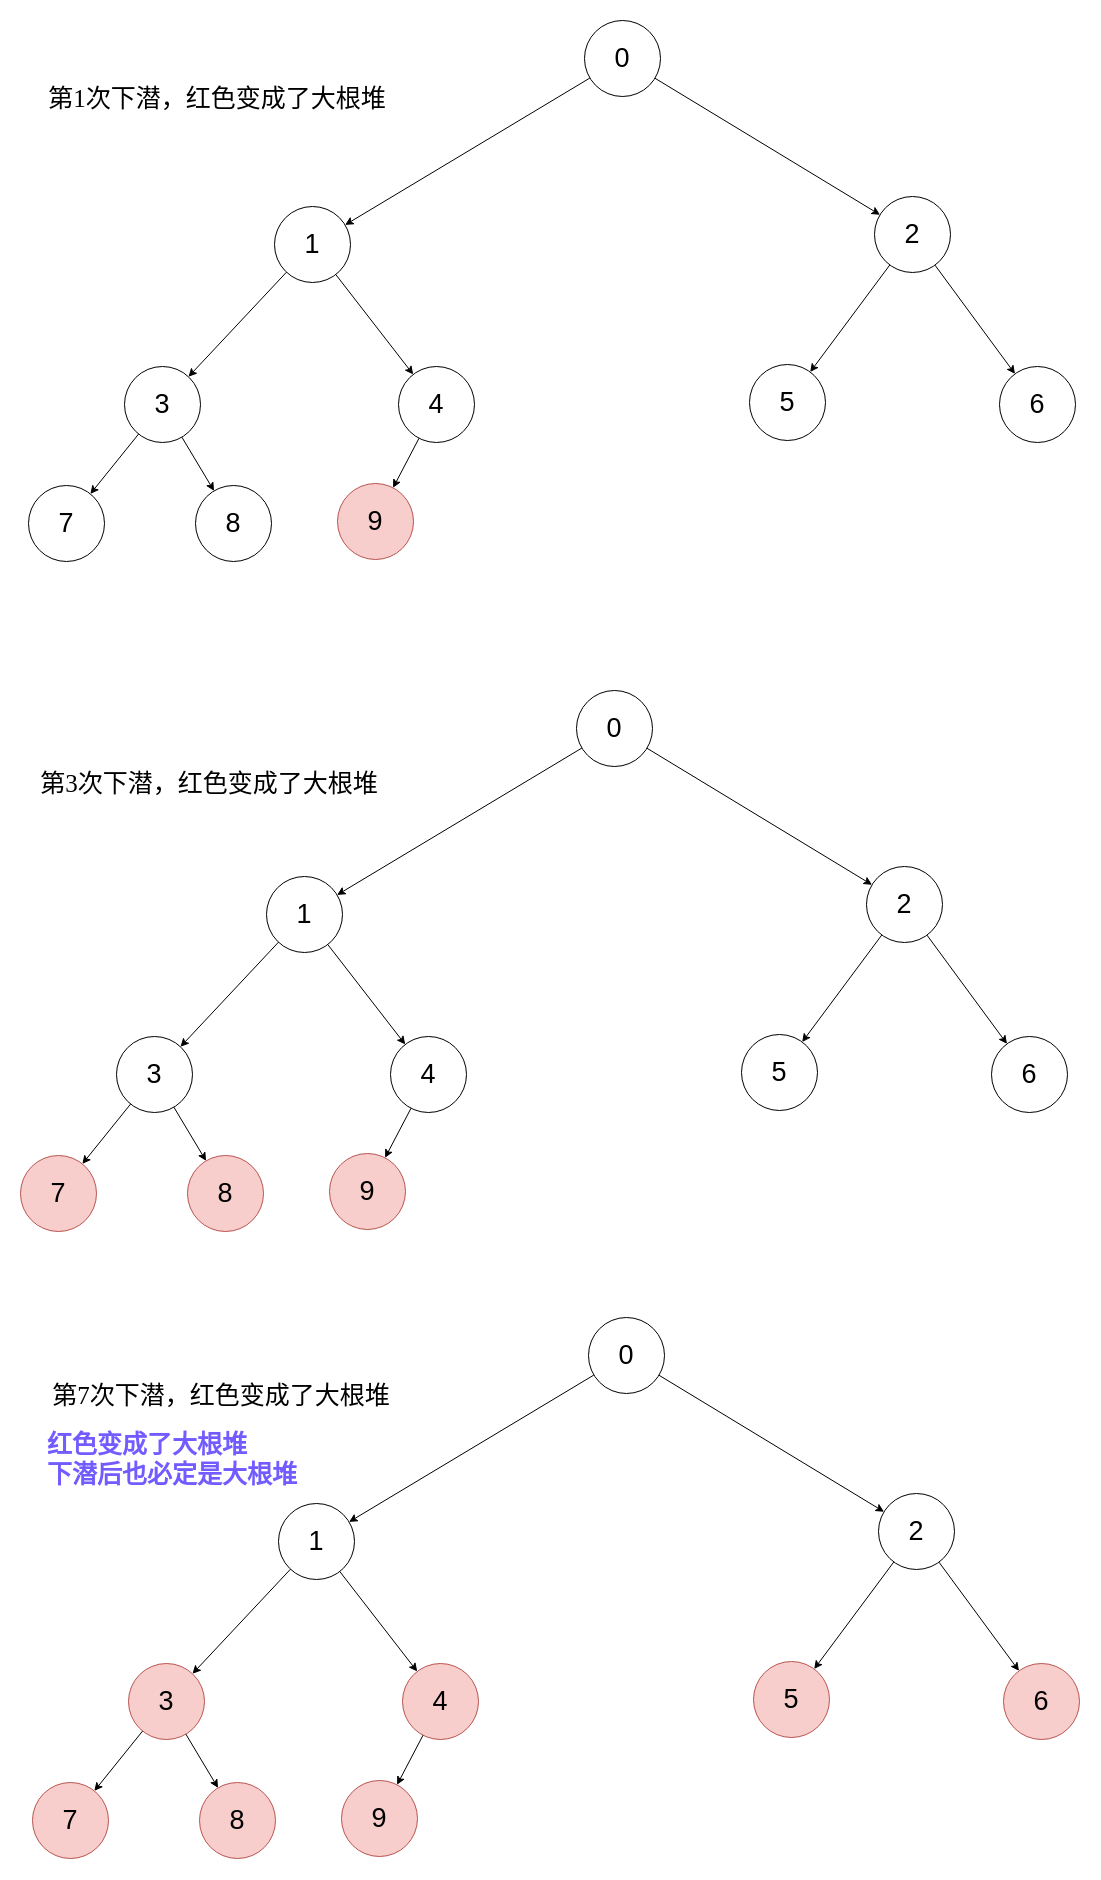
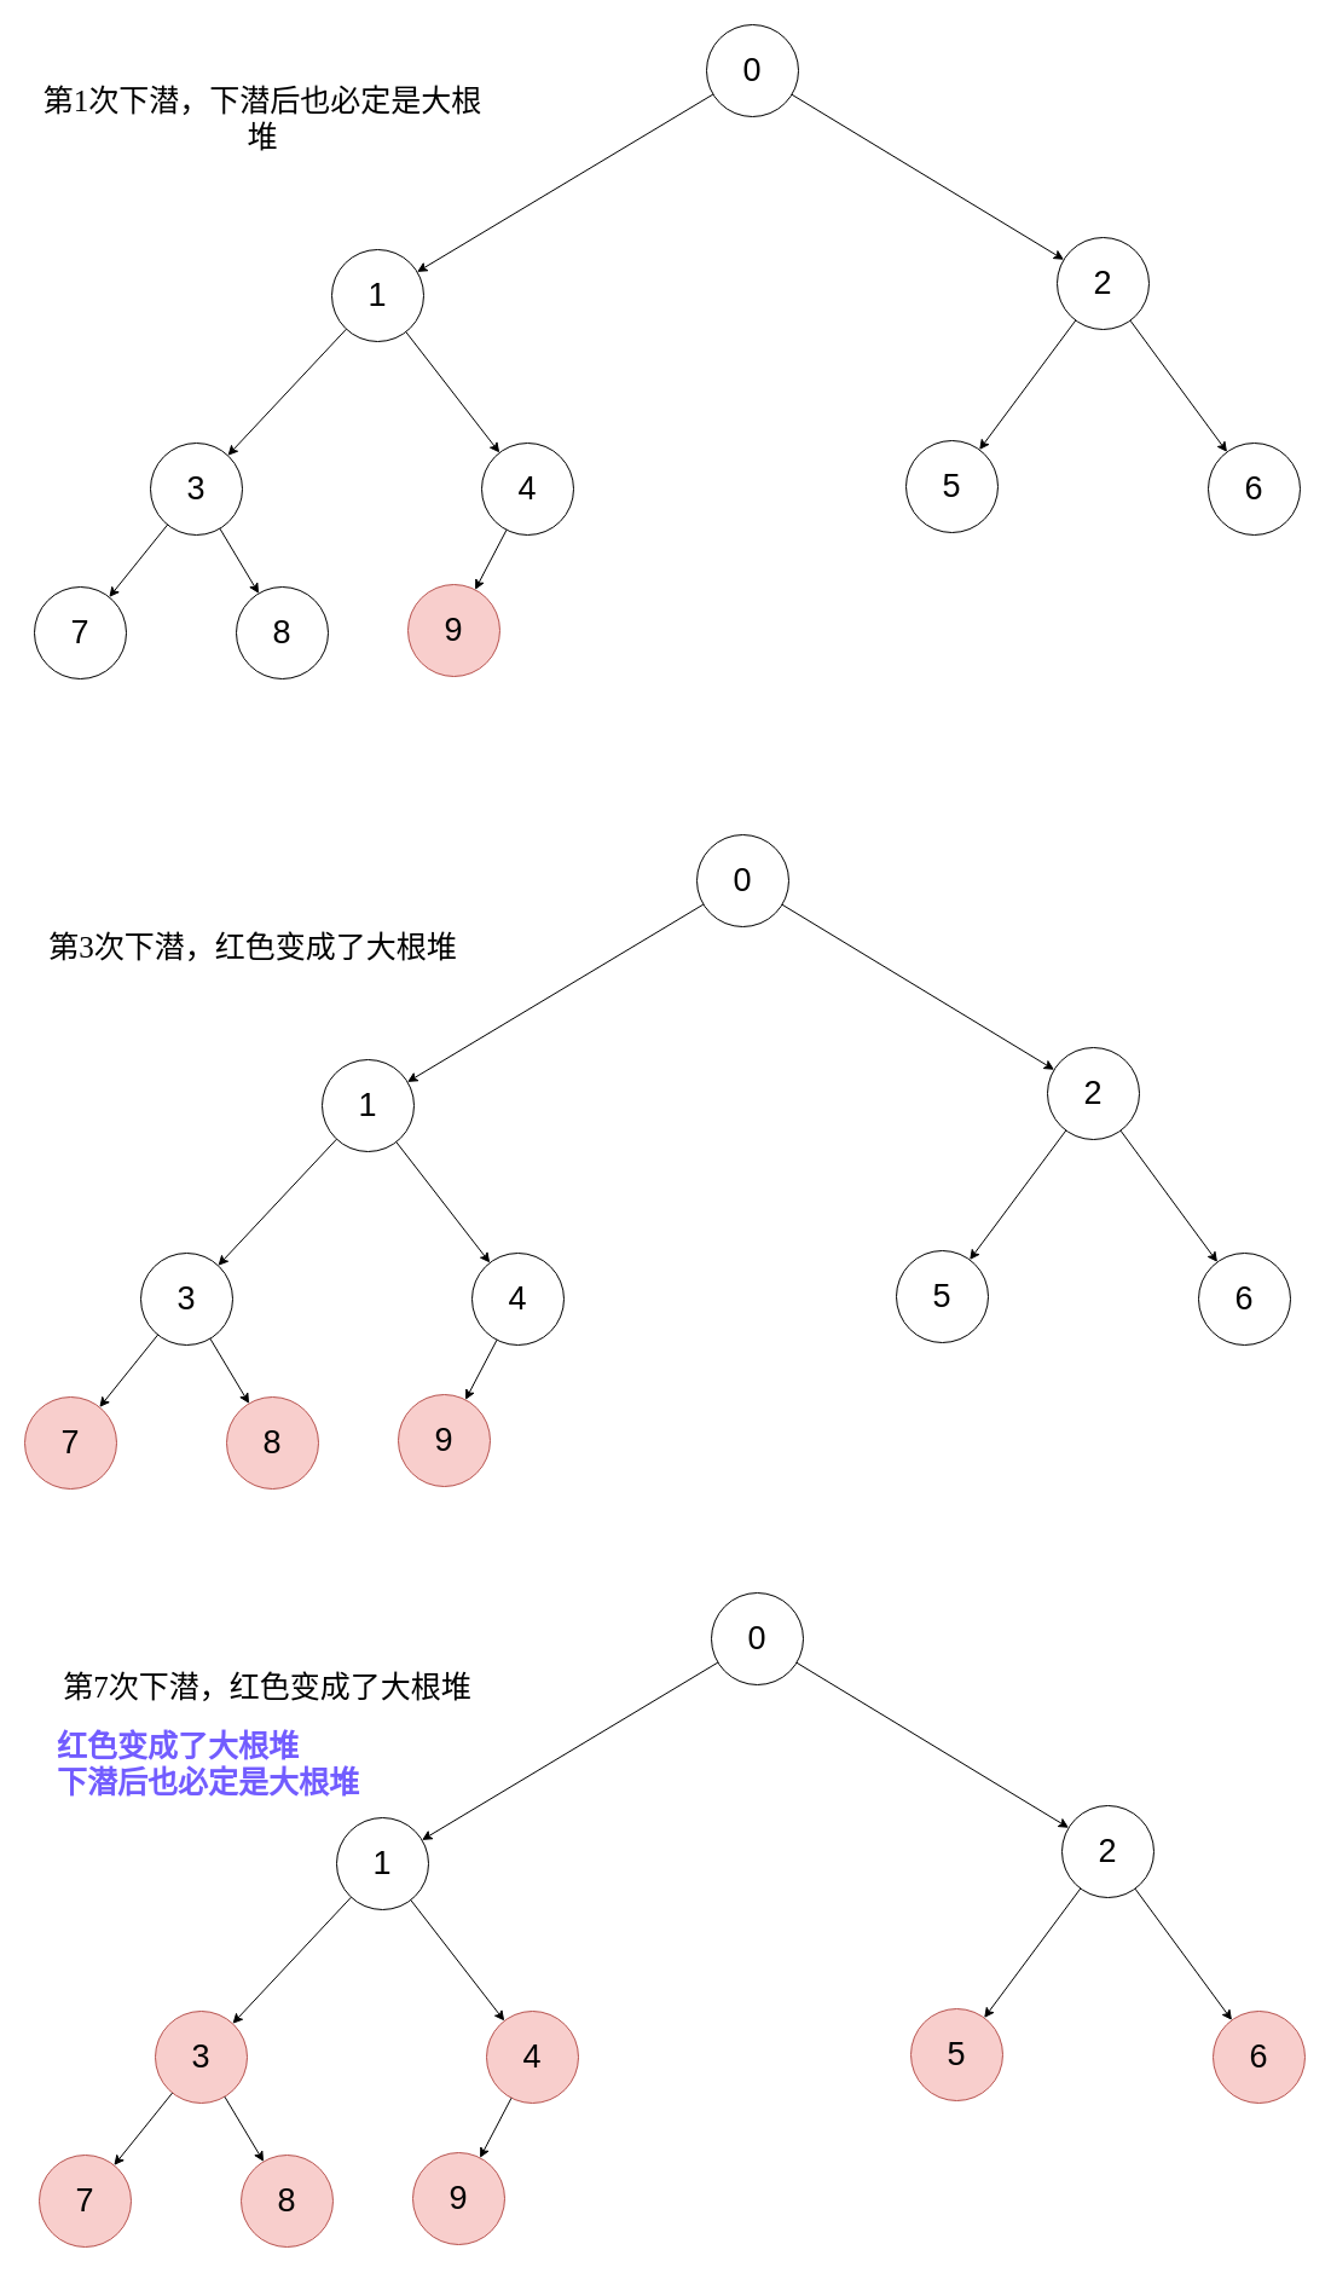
  <mxCell id="0" />
  <mxCell id="1" parent="0" />
  <mxCell id="2" value="" style="group" parent="1" vertex="1" connectable="0"><mxGeometry x="28" y="20" width="1047" height="541" as="geometry" /></mxCell>
  <mxCell id="3" value="0" style="ellipse;whiteSpace=wrap;html=1;aspect=fixed;fontSize=27;" parent="2" vertex="1"><mxGeometry x="556" width="76" height="76" as="geometry" /></mxCell>
  <mxCell id="4" value="1" style="ellipse;whiteSpace=wrap;html=1;aspect=fixed;fontSize=27;" parent="2" vertex="1"><mxGeometry x="246" y="186" width="76" height="76" as="geometry" /></mxCell>
  <mxCell id="5" value="" style="edgeStyle=none;html=1;" parent="2" source="3" target="4" edge="1"><mxGeometry relative="1" as="geometry" /></mxCell>
  <mxCell id="6" value="2" style="ellipse;whiteSpace=wrap;html=1;aspect=fixed;fontSize=27;" parent="2" vertex="1"><mxGeometry x="846" y="176" width="76" height="76" as="geometry" /></mxCell>
  <mxCell id="7" value="" style="edgeStyle=none;html=1;" parent="2" source="3" target="6" edge="1"><mxGeometry relative="1" as="geometry" /></mxCell>
  <mxCell id="8" value="3" style="ellipse;whiteSpace=wrap;html=1;aspect=fixed;fontSize=27;" parent="2" vertex="1"><mxGeometry x="96" y="346" width="76" height="76" as="geometry" /></mxCell>
  <mxCell id="9" value="" style="edgeStyle=none;html=1;" parent="2" source="4" target="8" edge="1"><mxGeometry relative="1" as="geometry" /></mxCell>
  <mxCell id="10" value="4" style="ellipse;whiteSpace=wrap;html=1;aspect=fixed;fontSize=27;" parent="2" vertex="1"><mxGeometry x="370" y="346" width="76" height="76" as="geometry" /></mxCell>
  <mxCell id="11" value="" style="edgeStyle=none;html=1;" parent="2" source="4" target="10" edge="1"><mxGeometry relative="1" as="geometry" /></mxCell>
  <mxCell id="12" value="5" style="ellipse;whiteSpace=wrap;html=1;aspect=fixed;fontSize=27;" parent="2" vertex="1"><mxGeometry x="721" y="344" width="76" height="76" as="geometry" /></mxCell>
  <mxCell id="13" value="" style="edgeStyle=none;html=1;" parent="2" source="6" target="12" edge="1"><mxGeometry relative="1" as="geometry" /></mxCell>
  <mxCell id="14" value="6" style="ellipse;whiteSpace=wrap;html=1;aspect=fixed;fontSize=27;" parent="2" vertex="1"><mxGeometry x="971" y="346" width="76" height="76" as="geometry" /></mxCell>
  <mxCell id="15" value="" style="edgeStyle=none;html=1;" parent="2" source="6" target="14" edge="1"><mxGeometry relative="1" as="geometry" /></mxCell>
  <mxCell id="16" value="7" style="ellipse;whiteSpace=wrap;html=1;aspect=fixed;fontSize=27;" parent="2" vertex="1"><mxGeometry y="465" width="76" height="76" as="geometry" /></mxCell>
  <mxCell id="17" value="" style="edgeStyle=none;html=1;" parent="2" source="8" target="16" edge="1"><mxGeometry relative="1" as="geometry" /></mxCell>
  <mxCell id="18" value="8" style="ellipse;whiteSpace=wrap;html=1;aspect=fixed;fontSize=27;" parent="2" vertex="1"><mxGeometry x="167" y="465" width="76" height="76" as="geometry" /></mxCell>
  <mxCell id="19" value="" style="edgeStyle=none;html=1;" parent="2" source="8" target="18" edge="1"><mxGeometry relative="1" as="geometry" /></mxCell>
  <mxCell id="20" value="9" style="ellipse;whiteSpace=wrap;html=1;aspect=fixed;fontSize=27;fillColor=#f8cecc;strokeColor=#b85450;" parent="2" vertex="1"><mxGeometry x="309" y="463" width="76" height="76" as="geometry" /></mxCell>
  <mxCell id="21" value="" style="edgeStyle=none;html=1;" parent="2" source="10" target="20" edge="1"><mxGeometry relative="1" as="geometry" /></mxCell>
- <mxCell id="22" value="第1次下潜，红色变成了大根堆" style="text;html=1;strokeColor=none;fillColor=none;align=center;verticalAlign=middle;whiteSpace=wrap;rounded=0;fontSize=25;fontFamily=阿里妈妈方圆体 VF;" parent="2" vertex="1"><mxGeometry x="5" y="29" width="368" height="97" as="geometry" /></mxCell>
+ <mxCell id="22" value="第1次下潜，下潜后也必定是大根堆" style="text;html=1;strokeColor=none;fillColor=none;align=center;verticalAlign=middle;whiteSpace=wrap;rounded=0;fontSize=25;fontFamily=阿里妈妈方圆体 VF;" parent="2" vertex="1"><mxGeometry x="5" y="29" width="368" height="97" as="geometry" /></mxCell>
  <mxCell id="23" value="" style="group" parent="1" vertex="1" connectable="0"><mxGeometry x="20" y="690" width="1047" height="541" as="geometry" /></mxCell>
  <mxCell id="24" value="0" style="ellipse;whiteSpace=wrap;html=1;aspect=fixed;fontSize=27;" parent="23" vertex="1"><mxGeometry x="556" width="76" height="76" as="geometry" /></mxCell>
  <mxCell id="25" value="1" style="ellipse;whiteSpace=wrap;html=1;aspect=fixed;fontSize=27;" parent="23" vertex="1"><mxGeometry x="246" y="186" width="76" height="76" as="geometry" /></mxCell>
  <mxCell id="26" value="" style="edgeStyle=none;html=1;" parent="23" source="24" target="25" edge="1"><mxGeometry relative="1" as="geometry" /></mxCell>
  <mxCell id="27" value="2" style="ellipse;whiteSpace=wrap;html=1;aspect=fixed;fontSize=27;" parent="23" vertex="1"><mxGeometry x="846" y="176" width="76" height="76" as="geometry" /></mxCell>
  <mxCell id="28" value="" style="edgeStyle=none;html=1;" parent="23" source="24" target="27" edge="1"><mxGeometry relative="1" as="geometry" /></mxCell>
  <mxCell id="29" value="3" style="ellipse;whiteSpace=wrap;html=1;aspect=fixed;fontSize=27;" parent="23" vertex="1"><mxGeometry x="96" y="346" width="76" height="76" as="geometry" /></mxCell>
  <mxCell id="30" value="" style="edgeStyle=none;html=1;" parent="23" source="25" target="29" edge="1"><mxGeometry relative="1" as="geometry" /></mxCell>
  <mxCell id="31" value="4" style="ellipse;whiteSpace=wrap;html=1;aspect=fixed;fontSize=27;" parent="23" vertex="1"><mxGeometry x="370" y="346" width="76" height="76" as="geometry" /></mxCell>
  <mxCell id="32" value="" style="edgeStyle=none;html=1;" parent="23" source="25" target="31" edge="1"><mxGeometry relative="1" as="geometry" /></mxCell>
  <mxCell id="33" value="5" style="ellipse;whiteSpace=wrap;html=1;aspect=fixed;fontSize=27;" parent="23" vertex="1"><mxGeometry x="721" y="344" width="76" height="76" as="geometry" /></mxCell>
  <mxCell id="34" value="" style="edgeStyle=none;html=1;" parent="23" source="27" target="33" edge="1"><mxGeometry relative="1" as="geometry" /></mxCell>
  <mxCell id="35" value="6" style="ellipse;whiteSpace=wrap;html=1;aspect=fixed;fontSize=27;" parent="23" vertex="1"><mxGeometry x="971" y="346" width="76" height="76" as="geometry" /></mxCell>
  <mxCell id="36" value="" style="edgeStyle=none;html=1;" parent="23" source="27" target="35" edge="1"><mxGeometry relative="1" as="geometry" /></mxCell>
  <mxCell id="37" value="7" style="ellipse;whiteSpace=wrap;html=1;aspect=fixed;fontSize=27;fillColor=#f8cecc;strokeColor=#b85450;" parent="23" vertex="1"><mxGeometry y="465" width="76" height="76" as="geometry" /></mxCell>
  <mxCell id="38" value="" style="edgeStyle=none;html=1;" parent="23" source="29" target="37" edge="1"><mxGeometry relative="1" as="geometry" /></mxCell>
  <mxCell id="39" value="8" style="ellipse;whiteSpace=wrap;html=1;aspect=fixed;fontSize=27;fillColor=#f8cecc;strokeColor=#b85450;" parent="23" vertex="1"><mxGeometry x="167" y="465" width="76" height="76" as="geometry" /></mxCell>
  <mxCell id="40" value="" style="edgeStyle=none;html=1;" parent="23" source="29" target="39" edge="1"><mxGeometry relative="1" as="geometry" /></mxCell>
  <mxCell id="41" value="9" style="ellipse;whiteSpace=wrap;html=1;aspect=fixed;fontSize=27;fillColor=#f8cecc;strokeColor=#b85450;" parent="23" vertex="1"><mxGeometry x="309" y="463" width="76" height="76" as="geometry" /></mxCell>
  <mxCell id="42" value="" style="edgeStyle=none;html=1;" parent="23" source="31" target="41" edge="1"><mxGeometry relative="1" as="geometry" /></mxCell>
  <mxCell id="43" value="第3次下潜，红色变成了大根堆" style="text;html=1;strokeColor=none;fillColor=none;align=center;verticalAlign=middle;whiteSpace=wrap;rounded=0;fontSize=25;fontFamily=阿里妈妈方圆体 VF;" parent="23" vertex="1"><mxGeometry x="5" y="44" width="368" height="97" as="geometry" /></mxCell>
  <mxCell id="44" value="" style="group" parent="1" vertex="1" connectable="0"><mxGeometry x="32" y="1317" width="1047" height="541" as="geometry" /></mxCell>
  <mxCell id="45" value="0" style="ellipse;whiteSpace=wrap;html=1;aspect=fixed;fontSize=27;" parent="44" vertex="1"><mxGeometry x="556" width="76" height="76" as="geometry" /></mxCell>
  <mxCell id="46" value="1" style="ellipse;whiteSpace=wrap;html=1;aspect=fixed;fontSize=27;" parent="44" vertex="1"><mxGeometry x="246" y="186" width="76" height="76" as="geometry" /></mxCell>
  <mxCell id="47" value="" style="edgeStyle=none;html=1;" parent="44" source="45" target="46" edge="1"><mxGeometry relative="1" as="geometry" /></mxCell>
  <mxCell id="48" value="2" style="ellipse;whiteSpace=wrap;html=1;aspect=fixed;fontSize=27;" parent="44" vertex="1"><mxGeometry x="846" y="176" width="76" height="76" as="geometry" /></mxCell>
  <mxCell id="49" value="" style="edgeStyle=none;html=1;" parent="44" source="45" target="48" edge="1"><mxGeometry relative="1" as="geometry" /></mxCell>
  <mxCell id="50" value="3" style="ellipse;whiteSpace=wrap;html=1;aspect=fixed;fontSize=27;fillColor=#f8cecc;strokeColor=#b85450;" parent="44" vertex="1"><mxGeometry x="96" y="346" width="76" height="76" as="geometry" /></mxCell>
  <mxCell id="51" value="" style="edgeStyle=none;html=1;" parent="44" source="46" target="50" edge="1"><mxGeometry relative="1" as="geometry" /></mxCell>
  <mxCell id="52" value="4" style="ellipse;whiteSpace=wrap;html=1;aspect=fixed;fontSize=27;fillColor=#f8cecc;strokeColor=#b85450;" parent="44" vertex="1"><mxGeometry x="370" y="346" width="76" height="76" as="geometry" /></mxCell>
  <mxCell id="53" value="" style="edgeStyle=none;html=1;" parent="44" source="46" target="52" edge="1"><mxGeometry relative="1" as="geometry" /></mxCell>
  <mxCell id="54" value="5" style="ellipse;whiteSpace=wrap;html=1;aspect=fixed;fontSize=27;fillColor=#f8cecc;strokeColor=#b85450;" parent="44" vertex="1"><mxGeometry x="721" y="344" width="76" height="76" as="geometry" /></mxCell>
  <mxCell id="55" value="" style="edgeStyle=none;html=1;" parent="44" source="48" target="54" edge="1"><mxGeometry relative="1" as="geometry" /></mxCell>
  <mxCell id="56" value="6" style="ellipse;whiteSpace=wrap;html=1;aspect=fixed;fontSize=27;fillColor=#f8cecc;strokeColor=#b85450;" parent="44" vertex="1"><mxGeometry x="971" y="346" width="76" height="76" as="geometry" /></mxCell>
  <mxCell id="57" value="" style="edgeStyle=none;html=1;" parent="44" source="48" target="56" edge="1"><mxGeometry relative="1" as="geometry" /></mxCell>
  <mxCell id="58" value="7" style="ellipse;whiteSpace=wrap;html=1;aspect=fixed;fontSize=27;fillColor=#f8cecc;strokeColor=#b85450;" parent="44" vertex="1"><mxGeometry y="465" width="76" height="76" as="geometry" /></mxCell>
  <mxCell id="59" value="" style="edgeStyle=none;html=1;" parent="44" source="50" target="58" edge="1"><mxGeometry relative="1" as="geometry" /></mxCell>
  <mxCell id="60" value="8" style="ellipse;whiteSpace=wrap;html=1;aspect=fixed;fontSize=27;fillColor=#f8cecc;strokeColor=#b85450;" parent="44" vertex="1"><mxGeometry x="167" y="465" width="76" height="76" as="geometry" /></mxCell>
  <mxCell id="61" value="" style="edgeStyle=none;html=1;" parent="44" source="50" target="60" edge="1"><mxGeometry relative="1" as="geometry" /></mxCell>
  <mxCell id="62" value="9" style="ellipse;whiteSpace=wrap;html=1;aspect=fixed;fontSize=27;fillColor=#f8cecc;strokeColor=#b85450;" parent="44" vertex="1"><mxGeometry x="309" y="463" width="76" height="76" as="geometry" /></mxCell>
  <mxCell id="63" value="" style="edgeStyle=none;html=1;" parent="44" source="52" target="62" edge="1"><mxGeometry relative="1" as="geometry" /></mxCell>
  <mxCell id="64" value="第7次下潜，红色变成了大根堆" style="text;html=1;strokeColor=none;fillColor=none;align=center;verticalAlign=middle;whiteSpace=wrap;rounded=0;fontSize=25;fontFamily=阿里妈妈方圆体 VF;" parent="44" vertex="1"><mxGeometry x="5" y="29" width="368" height="97" as="geometry" /></mxCell>
  <mxCell id="65" value="&lt;font color=&quot;#725cff&quot;&gt;&lt;b&gt;红色变成了大根堆&lt;br&gt;下潜后也必定是大根堆&lt;/b&gt;&lt;/font&gt;" style="text;html=1;strokeColor=none;fillColor=none;align=left;verticalAlign=middle;whiteSpace=wrap;rounded=0;fontFamily=阿里妈妈方圆体 VF;fontSize=25;fontColor=default;" parent="44" vertex="1"><mxGeometry x="13" y="104" width="344" height="75" as="geometry" /></mxCell>
